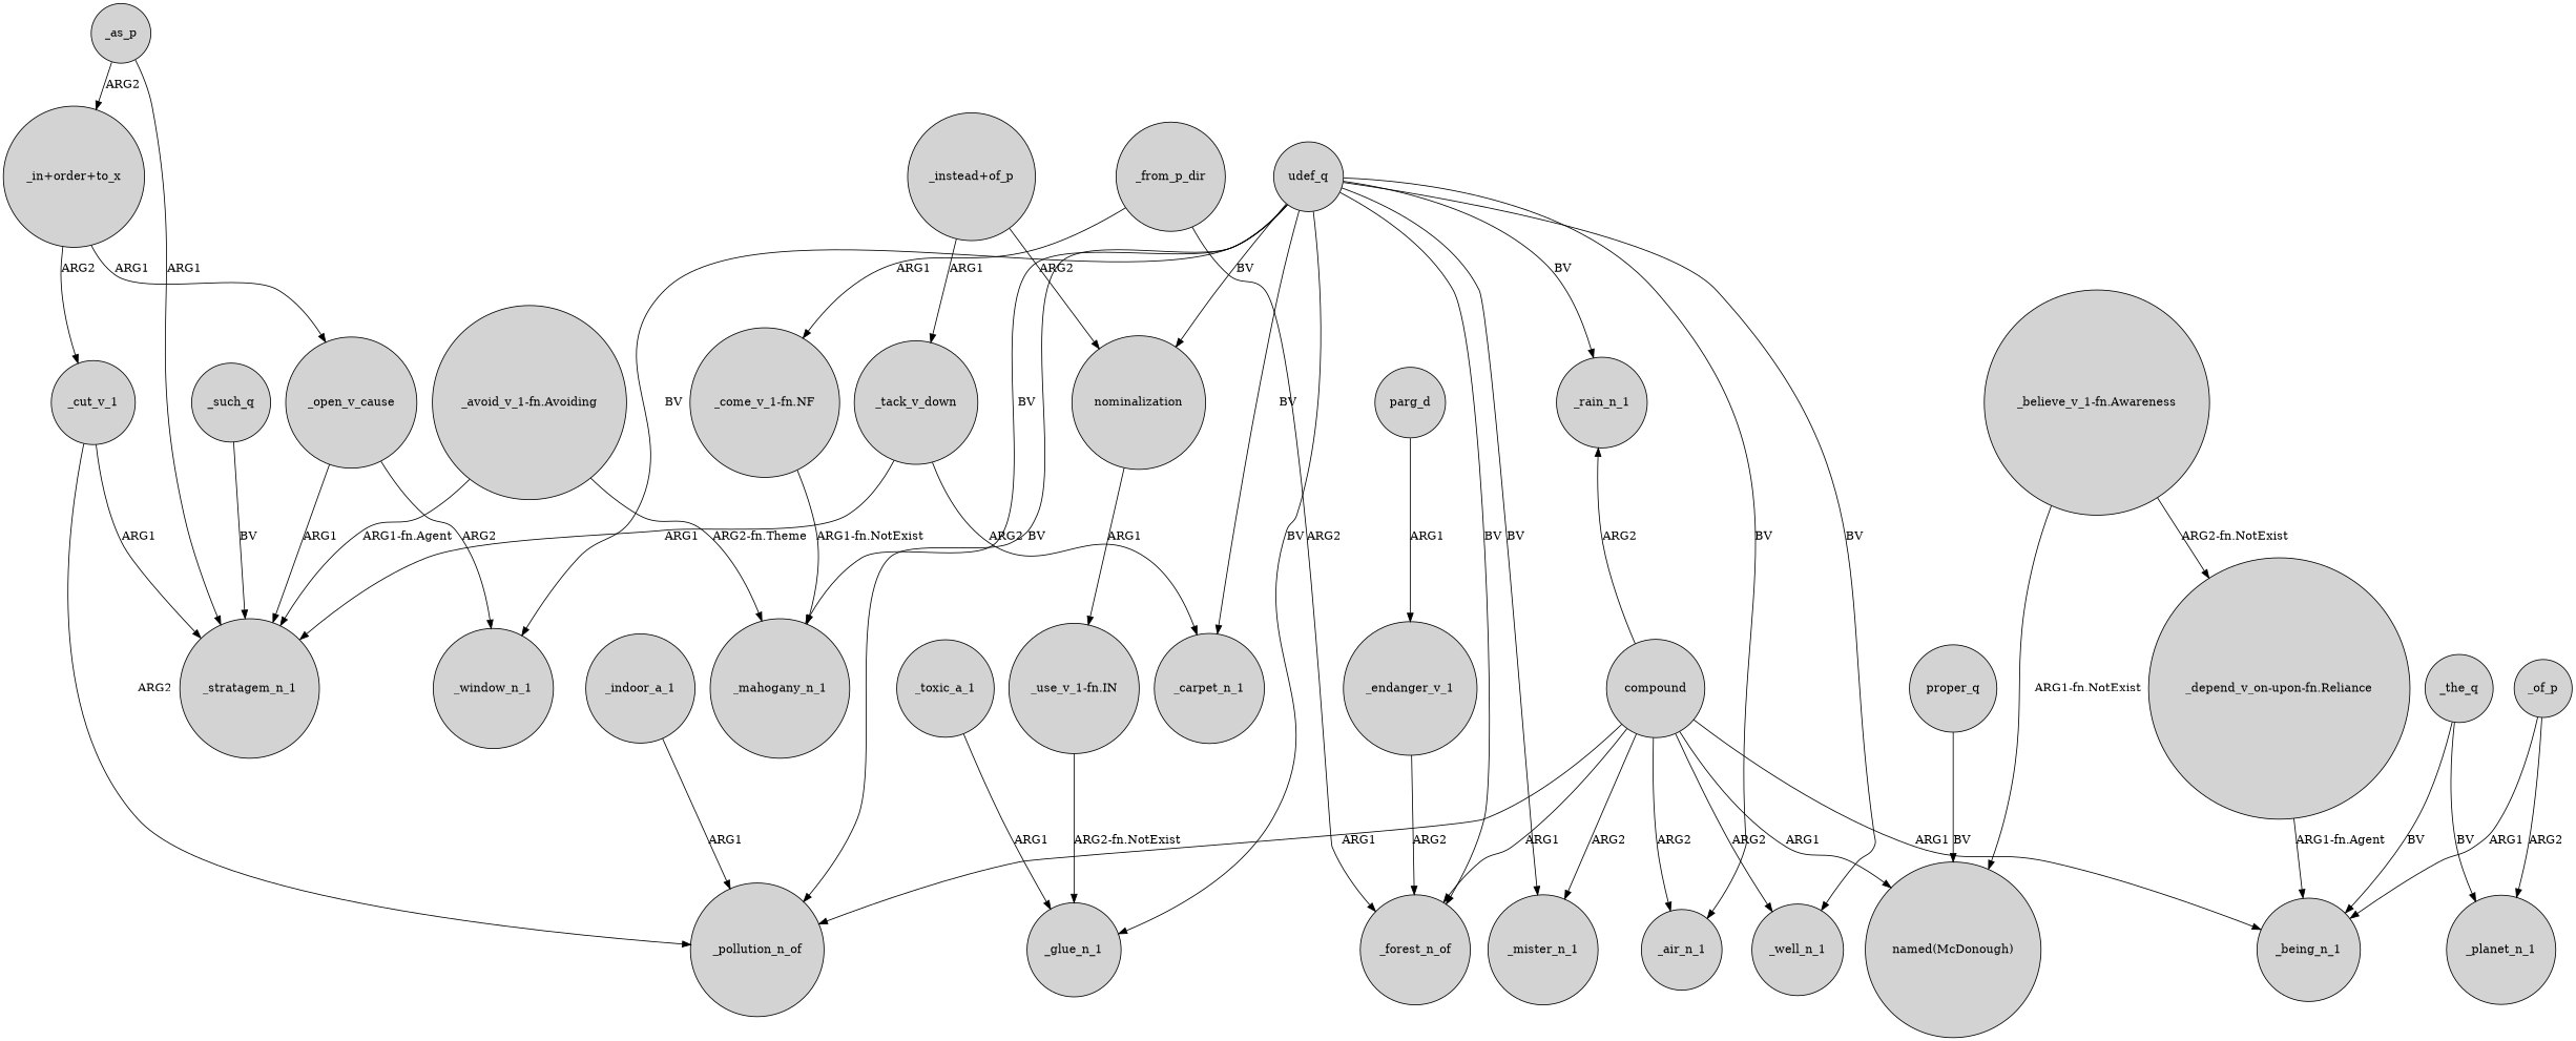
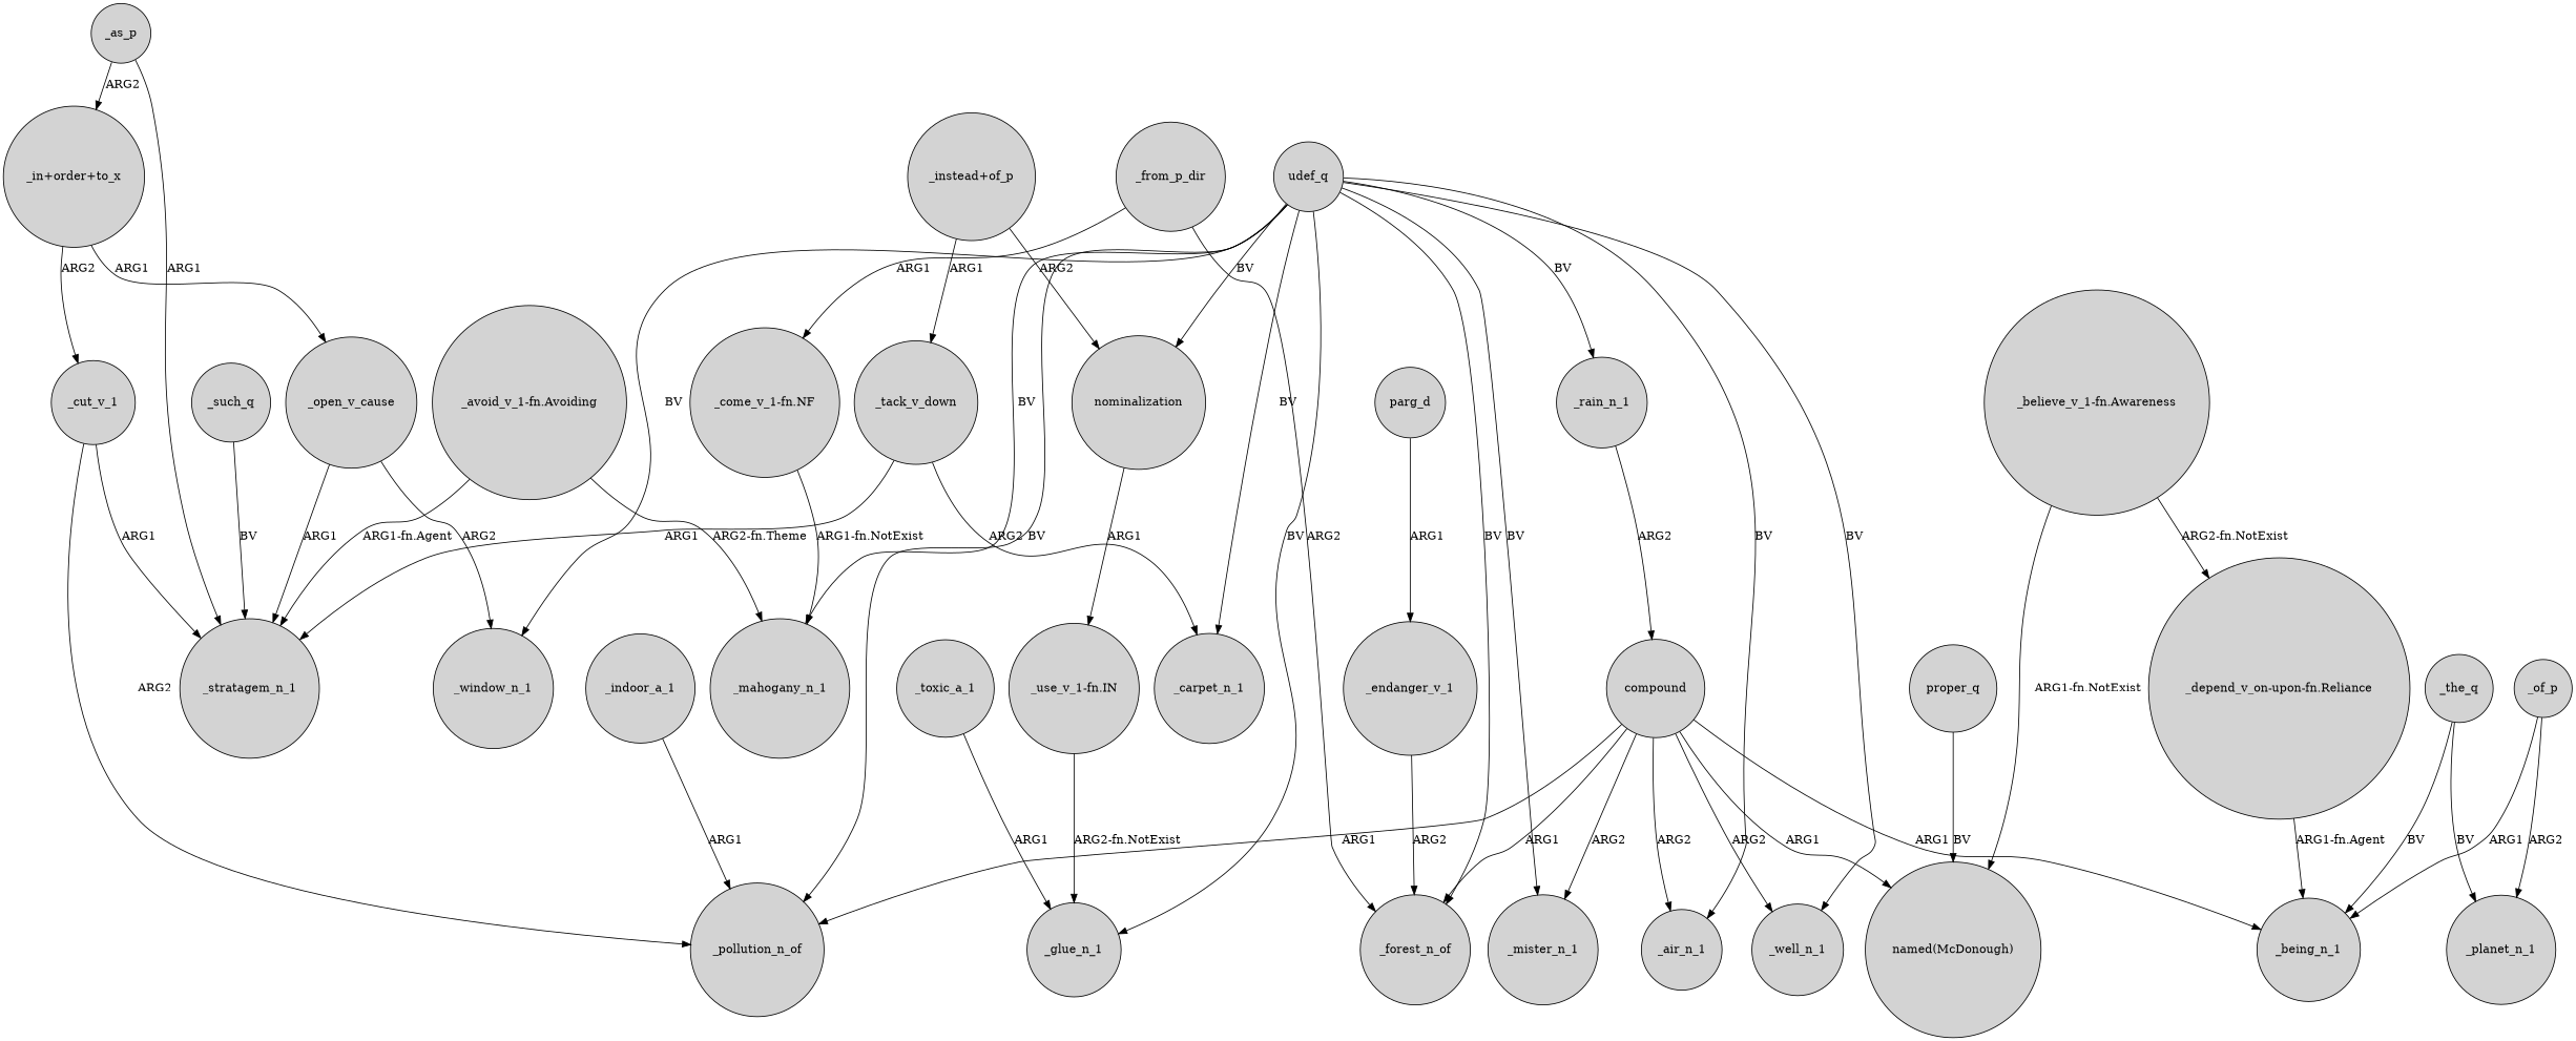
  digraph {
    node [shape=circle style=filled]
    "_in+order+to_x"
    _cut_v_1
    _open_v_cause
    _stratagem_n_1
    _pollution_n_of
    _window_n_1
    _from_p_dir
    _forest_n_of
    "_come_v_1-fn.NF"
    _mahogany_n_1
    udef_q
    _air_n_1
    _glue_n_1
    _mister_n_1
    _well_n_1
    nominalization
    _carpet_n_1
    _rain_n_1
    "_use_v_1-fn.IN"
    _toxic_a_1
    parg_d
    _endanger_v_1
    proper_q
    "named(McDonough)"
    "_avoid_v_1-fn.Avoiding"
    compound
    _being_n_1
    _tack_v_down
    _of_p
    _planet_n_1
    "_instead+of_p"
    _the_q
    "_depend_v_on-upon-fn.Reliance"
    _as_p
    _indoor_a_1
    _such_q
    "_believe_v_1-fn.Awareness"
    "_in+order+to_x" -> _cut_v_1 [label=ARG2]
    "_in+order+to_x" -> _open_v_cause [label=ARG1]
    _cut_v_1 -> _stratagem_n_1 [label=ARG1]
    _cut_v_1 -> _pollution_n_of [label=ARG2]
    _open_v_cause -> _stratagem_n_1 [label=ARG1]
    _open_v_cause -> _window_n_1 [label=ARG2]
    _from_p_dir -> _forest_n_of [label=ARG2]
    _from_p_dir -> "_come_v_1-fn.NF" [label=ARG1]
    "_come_v_1-fn.NF" -> _mahogany_n_1 [label="ARG1-fn.NotExist"]
    udef_q -> _pollution_n_of [label=BV]
    udef_q -> _window_n_1 [label=BV]
    udef_q -> _forest_n_of [label=BV]
    udef_q -> _mahogany_n_1 [label=BV]
    udef_q -> _air_n_1 [label=BV]
    udef_q -> _glue_n_1 [label=BV]
    udef_q -> _mister_n_1 [label=BV]
    udef_q -> _well_n_1 [label=BV]
    udef_q -> nominalization [label=BV]
    udef_q -> _carpet_n_1 [label=BV]
    udef_q -> _rain_n_1 [label=BV]
    nominalization -> "_use_v_1-fn.IN" [label=ARG1]
    "_use_v_1-fn.IN" -> _glue_n_1 [label="ARG2-fn.NotExist"]
    _toxic_a_1 -> _glue_n_1 [label=ARG1]
    parg_d -> _endanger_v_1 [label=ARG1]
    _endanger_v_1 -> _forest_n_of [label=ARG2]
    proper_q -> "named(McDonough)" [label=BV]
    "_avoid_v_1-fn.Avoiding" -> _stratagem_n_1 [label="ARG1-fn.Agent"]
    "_avoid_v_1-fn.Avoiding" -> _mahogany_n_1 [label="ARG2-fn.Theme"]
    compound -> _pollution_n_of [label=ARG1]
    compound -> _forest_n_of [label=ARG1]
    compound -> _air_n_1 [label=ARG2]
    compound -> _mister_n_1 [label=ARG2]
    compound -> _well_n_1 [label=ARG2]
-   compound -> _rain_n_1 [label=ARG2]
+   _rain_n_1 -> compound [label=ARG2]
    compound -> "named(McDonough)" [label=ARG1]
    compound -> _being_n_1 [label=ARG1]
    _tack_v_down -> _stratagem_n_1 [label=ARG1]
    _tack_v_down -> _carpet_n_1 [label=ARG2]
    _of_p -> _being_n_1 [label=ARG1]
    _of_p -> _planet_n_1 [label=ARG2]
    "_instead+of_p" -> nominalization [label=ARG2]
    "_instead+of_p" -> _tack_v_down [label=ARG1]
    _the_q -> _being_n_1 [label=BV]
    _the_q -> _planet_n_1 [label=BV]
    "_depend_v_on-upon-fn.Reliance" -> _being_n_1 [label="ARG1-fn.Agent"]
    _as_p -> "_in+order+to_x" [label=ARG2]
    _as_p -> _stratagem_n_1 [label=ARG1]
    _indoor_a_1 -> _pollution_n_of [label=ARG1]
    _such_q -> _stratagem_n_1 [label=BV]
    "_believe_v_1-fn.Awareness" -> "named(McDonough)" [label="ARG1-fn.NotExist"]
    "_believe_v_1-fn.Awareness" -> "_depend_v_on-upon-fn.Reliance" [label="ARG2-fn.NotExist"]
  }
